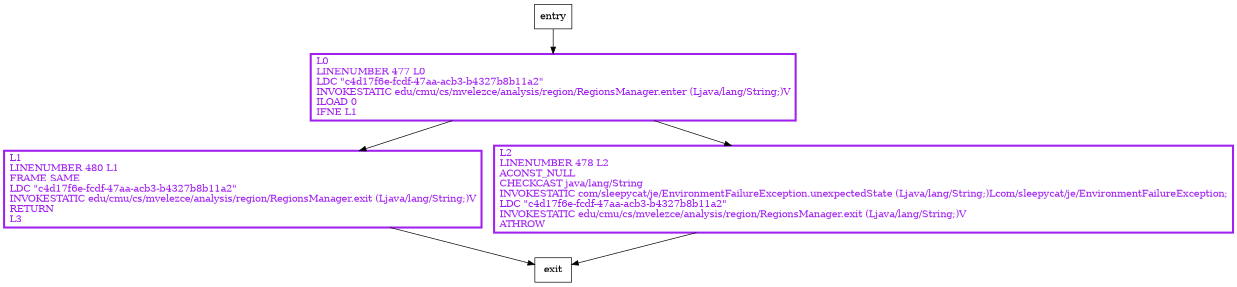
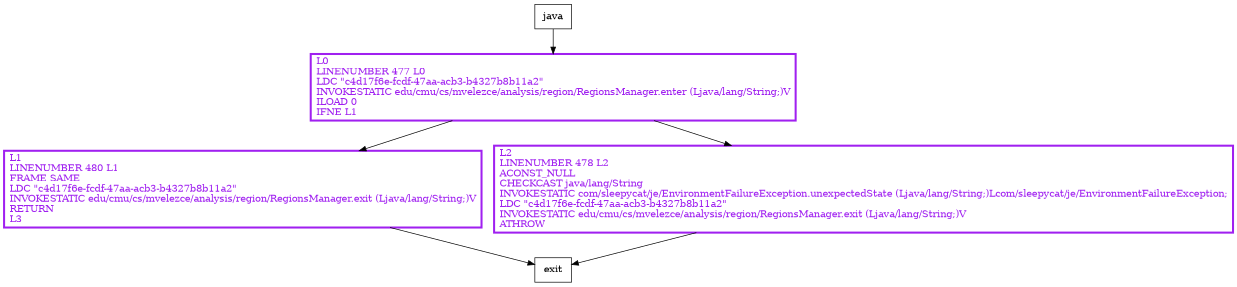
  digraph {
    node [color=purple fontcolor=purple penwidth=3 shape=record]
    n1 [label="L1\lLINENUMBER 480 L1\lFRAME SAME\lLDC \"c4d17f6e-fcdf-47aa-acb3-b4327b8b11a2\"\lINVOKESTATIC edu/cmu/cs/mvelezce/analysis/region/RegionsManager.exit (Ljava/lang/String;)V\lRETURN\lL3\l"]
    exit [color="" fontcolor="" penwidth=""]
    n3 [label="L2\lLINENUMBER 478 L2\lACONST_NULL\lCHECKCAST java/lang/String\lINVOKESTATIC com/sleepycat/je/EnvironmentFailureException.unexpectedState (Ljava/lang/String;)Lcom/sleepycat/je/EnvironmentFailureException;\lLDC \"c4d17f6e-fcdf-47aa-acb3-b4327b8b11a2\"\lINVOKESTATIC edu/cmu/cs/mvelezce/analysis/region/RegionsManager.exit (Ljava/lang/String;)V\lATHROW\l"]
    n4 [label="L0\lLINENUMBER 477 L0\lLDC \"c4d17f6e-fcdf-47aa-acb3-b4327b8b11a2\"\lINVOKESTATIC edu/cmu/cs/mvelezce/analysis/region/RegionsManager.enter (Ljava/lang/String;)V\lILOAD 0\lIFNE L1\l"]
-   entry [color="" fontcolor="" penwidth=""]
+   entry [label=java color="" fontcolor="" penwidth=""]
    n1 -> exit
    n3 -> exit
    n4 -> n1
    n4 -> n3
    entry -> n4
  }
